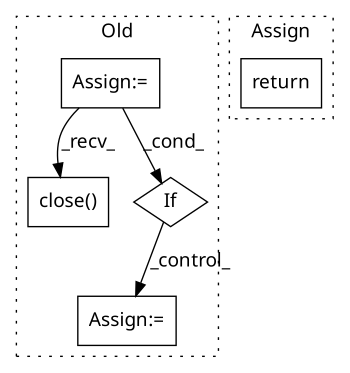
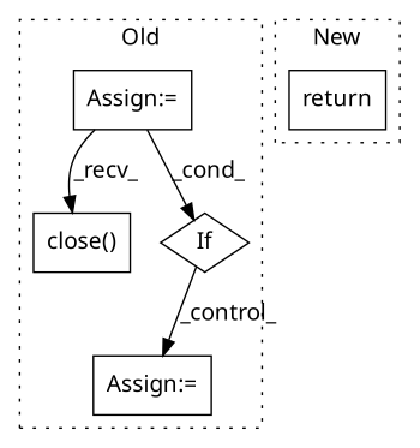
  digraph {
    fontname="Noto Sans"
    node [a=68 l=3 shape=box fontname="Noto Sans"]
    edge [fontname="Noto Sans"]
    n1 [a=75 l=10 label="close()" s=17917]
    n2 [label="Assign:=" s=17423]
    n3 [a=96 label=If s=17594 shape=diamond]
    n4 [label="Assign:=" s=17697]
    n5 [a=93 l=7 label=return s=25064]
    subgraph cluster_1 {
      label=Old
      style=dotted
      n1
      n2
      n3
      n4
    }
    subgraph cluster_2 {
-     label=Assign
+     label=New
      style=dotted
      n5
    }
    n2 -> n1 [label=_recv_]
    n2 -> n3 [label=_cond_]
    n3 -> n4 [label=_control_]
  }
